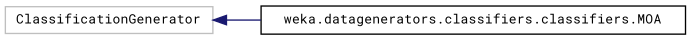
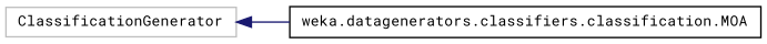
  digraph {
    rankdir=LR
    fontname="Roboto Mono"
    node [fillcolor=white fontname="Roboto Mono" fontsize=10 shape=record style=filled]
    n1 [color=grey75 height=0.2 label=ClassificationGenerator width=0.4]
-   n2 [color=black height=0.2 label="weka.datagenerators.classifiers.classifiers.MOA" width=0.4]
+   n2 [color=black height=0.2 label="weka.datagenerators.classifiers.classification.MOA" width=0.4]
    n1 -> n2 [color=midnightblue dir=back fontname="Roboto Mono" fontsize=10 labelfontname=Helvetica labelfontsize=10 style=solid]
  }
